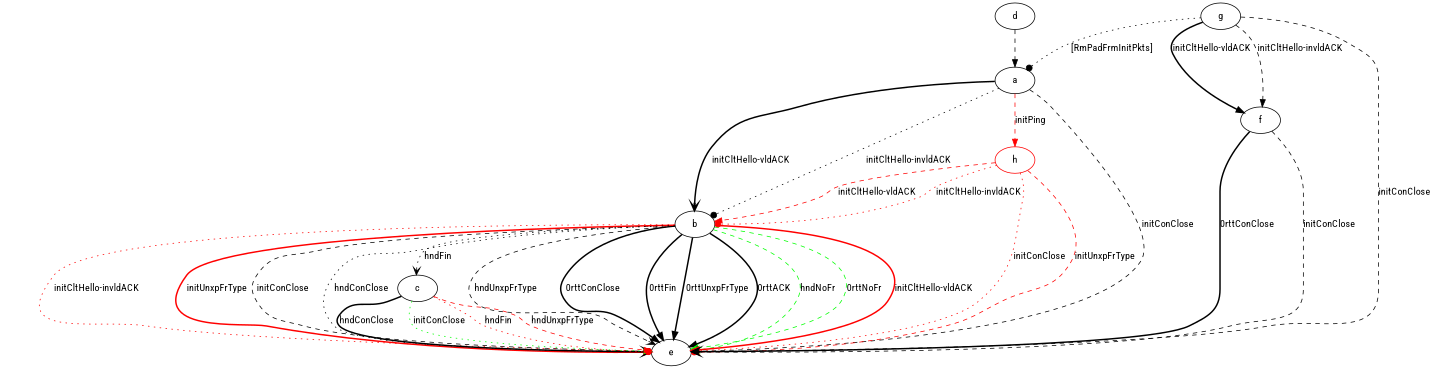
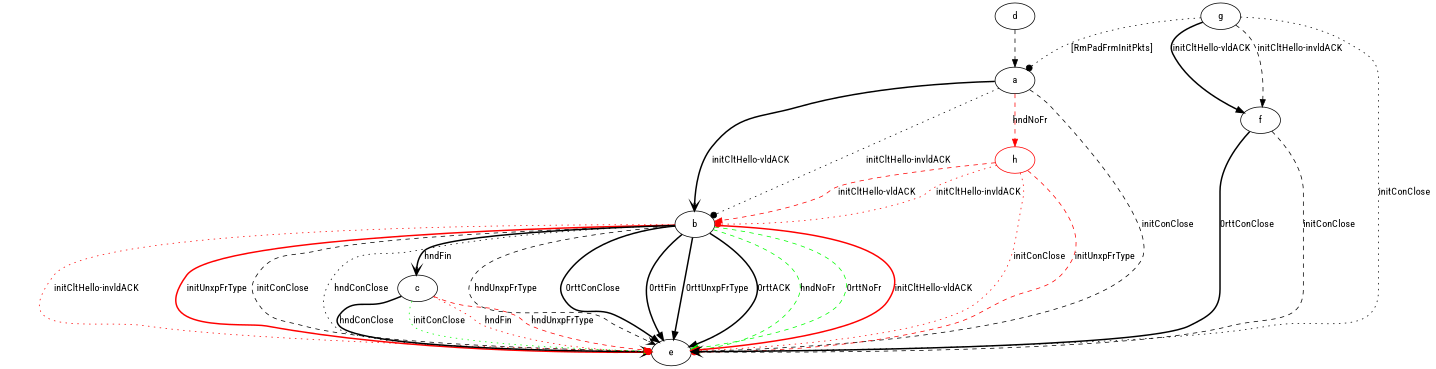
  digraph {
    fontname="Roboto Condensed"
    node [fontname="Roboto Condensed"]
    edge [arrowhead=normal fontname="Roboto Condensed" style=dashed]
    a
    b
    e
    h [color=red]
    c
    g
    f
    d
    a -> b [arrowhead=vee label="initCltHello-vldACK " style=bold]
    a -> b [arrowhead=dot label="initCltHello-invldACK " style=dotted]
    a -> e [arrowhead=vee label="initConClose "]
-   a -> h [color=red label="initPing "]
+   a -> h [color=red label="hndNoFr "]
    b -> e [arrowhead=dot label="initConClose "]
    b -> e [arrowhead=vee label="hndConClose " style=dotted]
    b -> e [arrowhead=vee label="hndUnxpFrType "]
    b -> e [label="0rttConClose " style=bold]
    b -> e [label="0rttFin " style=bold]
    b -> e [label="0rttUnxpFrType " style=bold]
    b -> e [label="0rttACK " style=bold]
    b -> e [arrowhead=vee color=green label="hndNoFr "]
    b -> e [arrowhead=vee color=green label="0rttNoFr "]
    b -> e [color=red label="initCltHello-vldACK " style=bold]
    b -> e [arrowhead=dot color=red label="initCltHello-invldACK " style=dotted]
    b -> e [color=red label="initUnxpFrType " style=bold]
-   b -> c [arrowhead=vee label="hndFin " style=dotted]
+   b -> c [arrowhead=vee label="hndFin " style=bold]
    h -> b [color=red label="initCltHello-vldACK "]
    h -> b [arrowhead=dot color=red label="initCltHello-invldACK " style=dotted]
    h -> e [arrowhead=vee color=red label="initConClose " style=dotted]
    h -> e [arrowhead=dot color=red label="initUnxpFrType "]
    c -> e [arrowhead=vee label="hndConClose " style=bold]
    c -> e [color=green label="initConClose " style=dotted]
    c -> e [arrowhead=dot color=red label="hndFin " style=dotted]
    c -> e [color=red label="hndUnxpFrType "]
    g -> a [arrowhead=dot label="[RmPadFrmInitPkts] " style=dotted]
-   g -> e [arrowhead=vee label="initConClose "]
+   g -> e [arrowhead=vee label="initConClose " style=dotted]
    g -> f [label="initCltHello-vldACK " style=bold]
    g -> f [label="initCltHello-invldACK "]
    f -> e [label="initConClose "]
    f -> e [arrowhead=vee label="0rttConClose " style=bold]
    d -> a
  }
